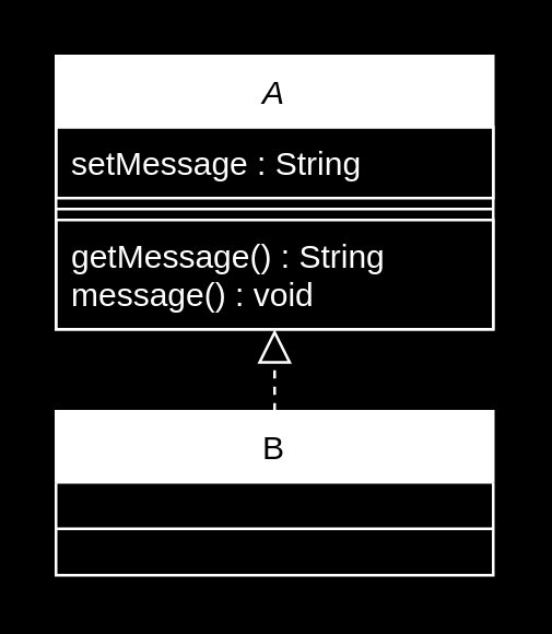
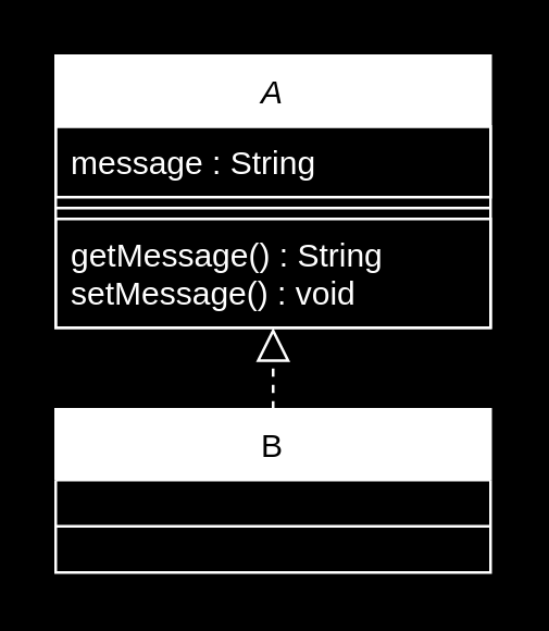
  <mxCell id="0" />
  <mxCell id="1" parent="0" />
  <mxCell id="2" value="A" style="swimlane;fontStyle=2;align=center;verticalAlign=top;childLayout=stackLayout;horizontal=1;startSize=26;horizontalStack=0;resizeParent=1;resizeLast=0;collapsible=1;marginBottom=0;rounded=0;shadow=0;strokeWidth=1;strokeColor=#FFFFFF;fontColor=#000000;" parent="1" vertex="1"><mxGeometry x="20" y="20" width="160" height="100" as="geometry"><mxRectangle x="230" y="140" width="160" height="26" as="alternateBounds" /></mxGeometry></mxCell>
- <mxCell id="3" value="setMessage : String" style="text;align=left;verticalAlign=top;spacingLeft=4;spacingRight=4;overflow=hidden;rotatable=0;points=[[0,0.5],[1,0.5]];portConstraint=eastwest;strokeColor=#FFFFFF;fontColor=#FFFFFF;" parent="2" vertex="1"><mxGeometry y="26" width="160" height="26" as="geometry" /></mxCell>
+ <mxCell id="3" value="message : String" style="text;align=left;verticalAlign=top;spacingLeft=4;spacingRight=4;overflow=hidden;rotatable=0;points=[[0,0.5],[1,0.5]];portConstraint=eastwest;strokeColor=#FFFFFF;fontColor=#FFFFFF;" parent="2" vertex="1"><mxGeometry y="26" width="160" height="26" as="geometry" /></mxCell>
  <mxCell id="4" value="" style="line;html=1;strokeWidth=1;align=left;verticalAlign=middle;spacingTop=-1;spacingLeft=3;spacingRight=3;rotatable=0;labelPosition=right;points=[];portConstraint=eastwest;strokeColor=#FFFFFF;fontColor=#FFFFFF;" parent="2" vertex="1"><mxGeometry y="52" width="160" height="8" as="geometry" /></mxCell>
- <mxCell id="5" value="getMessage() : String&#10;message() : void" style="text;align=left;verticalAlign=top;spacingLeft=4;spacingRight=4;overflow=hidden;rotatable=0;points=[[0,0.5],[1,0.5]];portConstraint=eastwest;strokeColor=#FFFFFF;fontColor=#FFFFFF;" parent="2" vertex="1"><mxGeometry y="60" width="160" height="40" as="geometry" /></mxCell>
+ <mxCell id="5" value="getMessage() : String&#10;setMessage() : void" style="text;align=left;verticalAlign=top;spacingLeft=4;spacingRight=4;overflow=hidden;rotatable=0;points=[[0,0.5],[1,0.5]];portConstraint=eastwest;strokeColor=#FFFFFF;fontColor=#FFFFFF;" parent="2" vertex="1"><mxGeometry y="60" width="160" height="40" as="geometry" /></mxCell>
  <mxCell id="6" value="" style="endArrow=block;endSize=10;endFill=0;shadow=0;strokeWidth=1;rounded=0;edgeStyle=elbowEdgeStyle;elbow=vertical;strokeColor=#FFFFFF;fontColor=#FFFFFF;dashed=1;" parent="1" source="7" target="2" edge="1"><mxGeometry width="160" relative="1" as="geometry"><mxPoint x="0" y="103" as="sourcePoint" /><mxPoint x="0" y="103" as="targetPoint" /></mxGeometry></mxCell>
  <mxCell id="7" value="B" style="swimlane;fontStyle=0;align=center;verticalAlign=top;childLayout=stackLayout;horizontal=1;startSize=26;horizontalStack=0;resizeParent=1;resizeLast=0;collapsible=1;marginBottom=0;rounded=0;shadow=0;strokeWidth=1;strokeColor=#FFFFFF;fontColor=#000000;" parent="1" vertex="1"><mxGeometry x="20" y="150" width="160" height="60" as="geometry"><mxRectangle x="130" y="380" width="160" height="26" as="alternateBounds" /></mxGeometry></mxCell>
  <mxCell id="8" value="" style="line;html=1;strokeWidth=1;align=left;verticalAlign=middle;spacingTop=-1;spacingLeft=3;spacingRight=3;rotatable=0;labelPosition=right;points=[];portConstraint=eastwest;strokeColor=#FFFFFF;fontColor=#FFFFFF;" parent="7" vertex="1"><mxGeometry y="26" width="160" height="34" as="geometry" /></mxCell>
